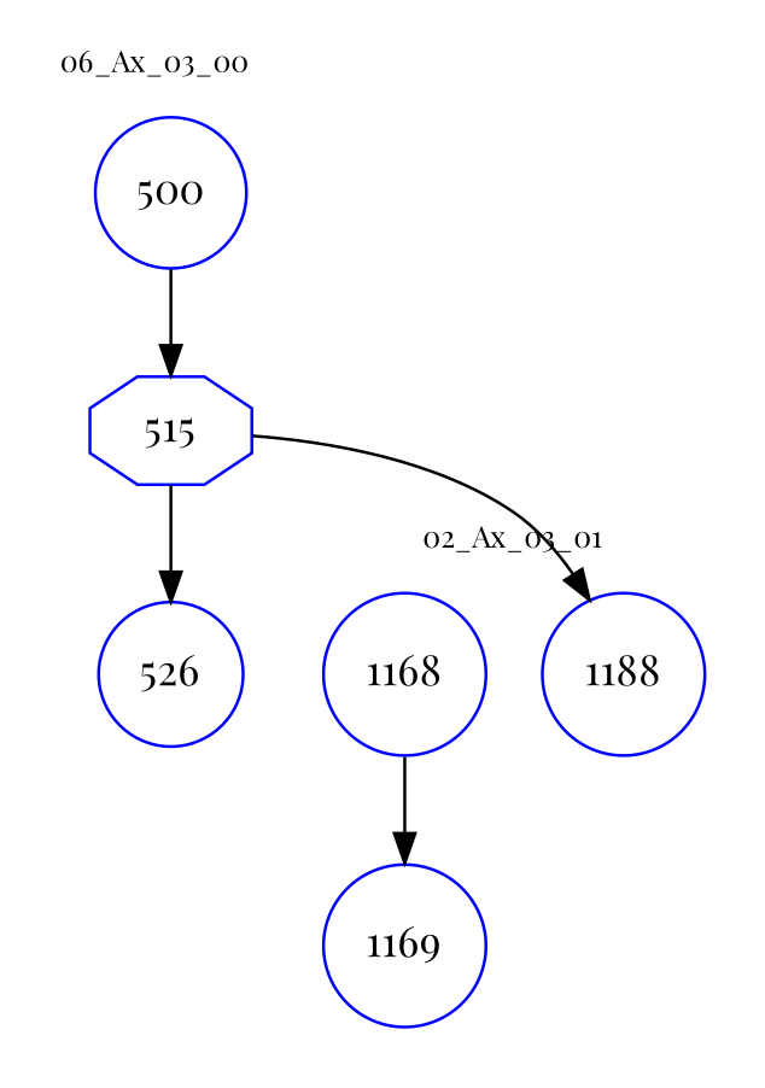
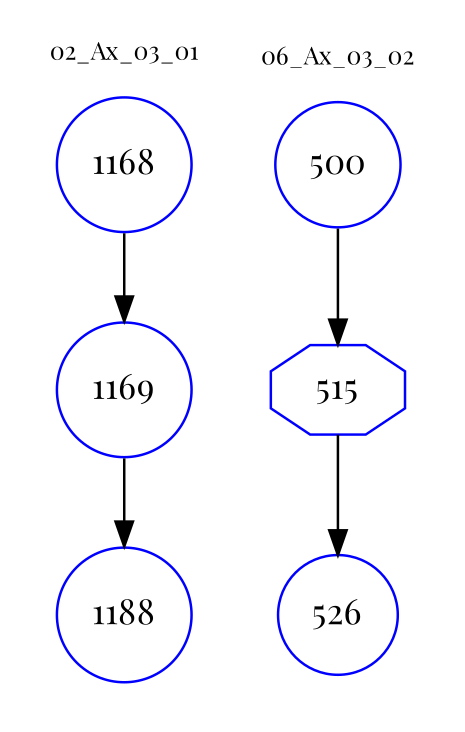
  digraph {
    fontname="Playfair Display"
    node [color=blue fontname="Playfair Display" shape=circle]
    edge [color=black fontname="Playfair Display"]
    n1 [label=1169]
    n2 [label=1188]
    n3 [label=1168]
    n4 [label=515 shape=octagon]
    n5 [label=500]
    n6 [label=526]
    subgraph cluster_1 {
      color=white
      fontsize=10
      label="02_Ax_03_01"
      n1
      n2
      n3
    }
    subgraph cluster_2 {
      color=white
      fontsize=10
-     label="06_Ax_03_00"
+     label="06_Ax_03_02"
      n4
      n5
      n6
    }
-   n4 -> n2
+   n1 -> n2
    n3 -> n1
    n4 -> n6
    n5 -> n4
  }
